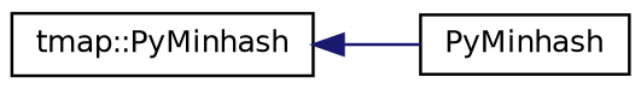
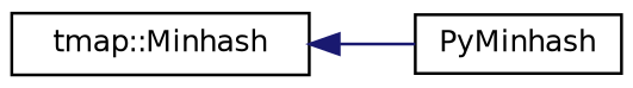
  digraph {
    rankdir=LR
    node [color=black fillcolor=white fontname=Helvetica fontsize=10 shape=record style=filled]
-   n1 [height=0.2 label="tmap::PyMinhash" width=0.4]
+   n1 [height=0.2 label="tmap::Minhash" width=0.4]
    n2 [height=0.2 label=PyMinhash width=0.4]
    n1 -> n2 [color=midnightblue dir=back fontname=Helvetica fontsize=10 labelfontname=Helvetica labelfontsize=10 style=solid]
  }
